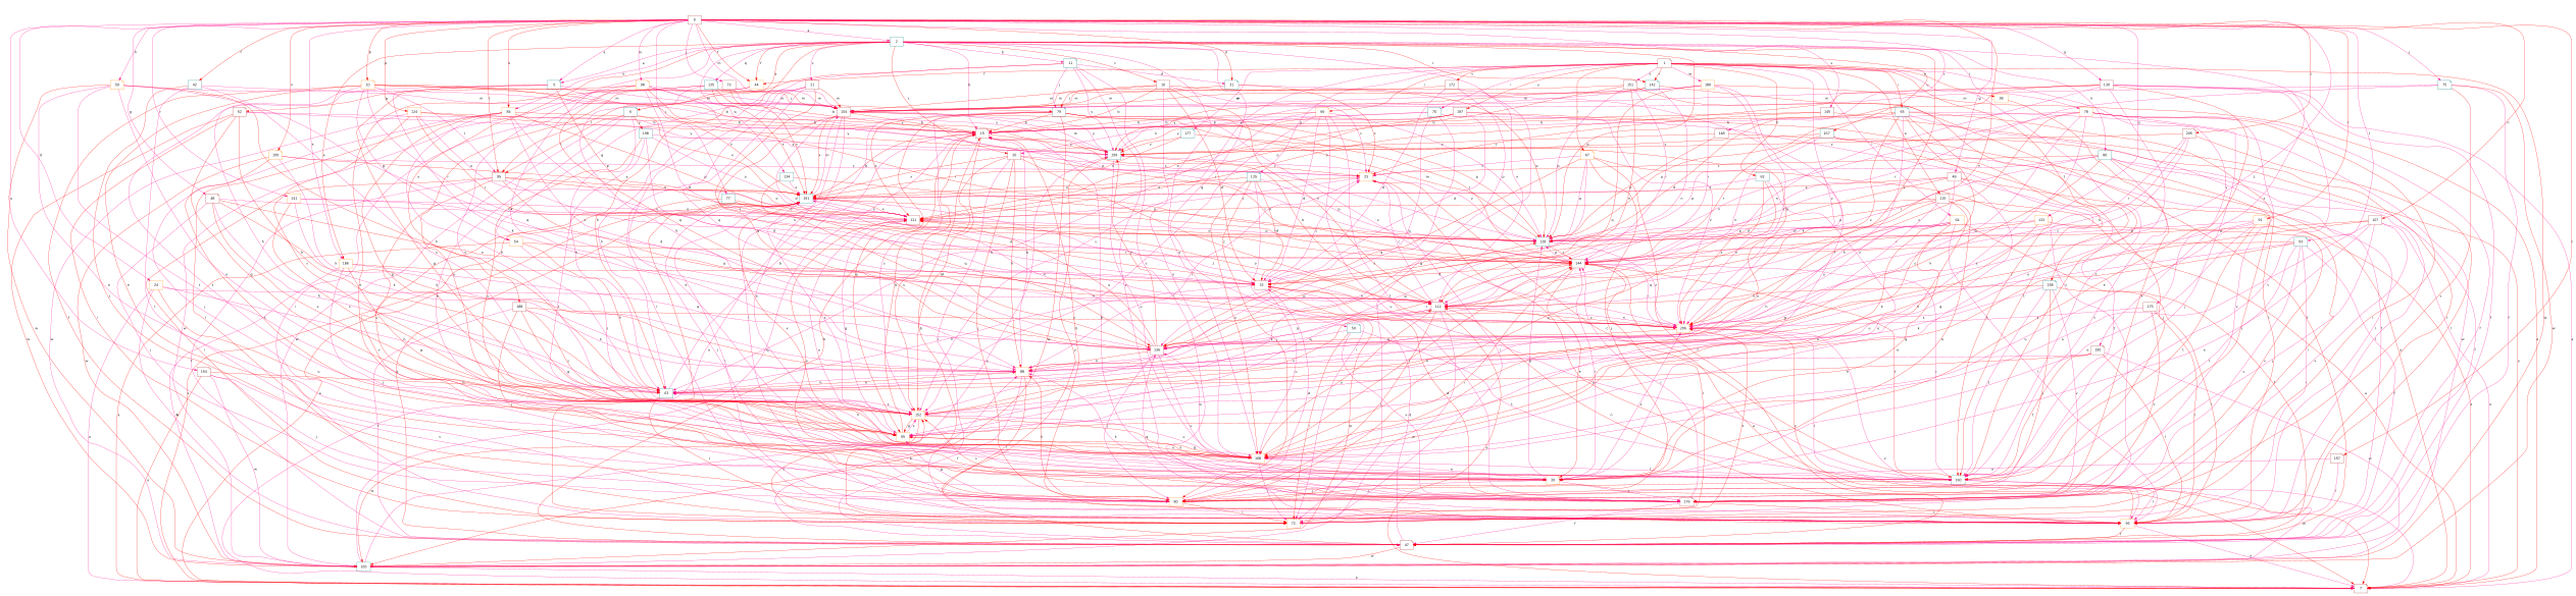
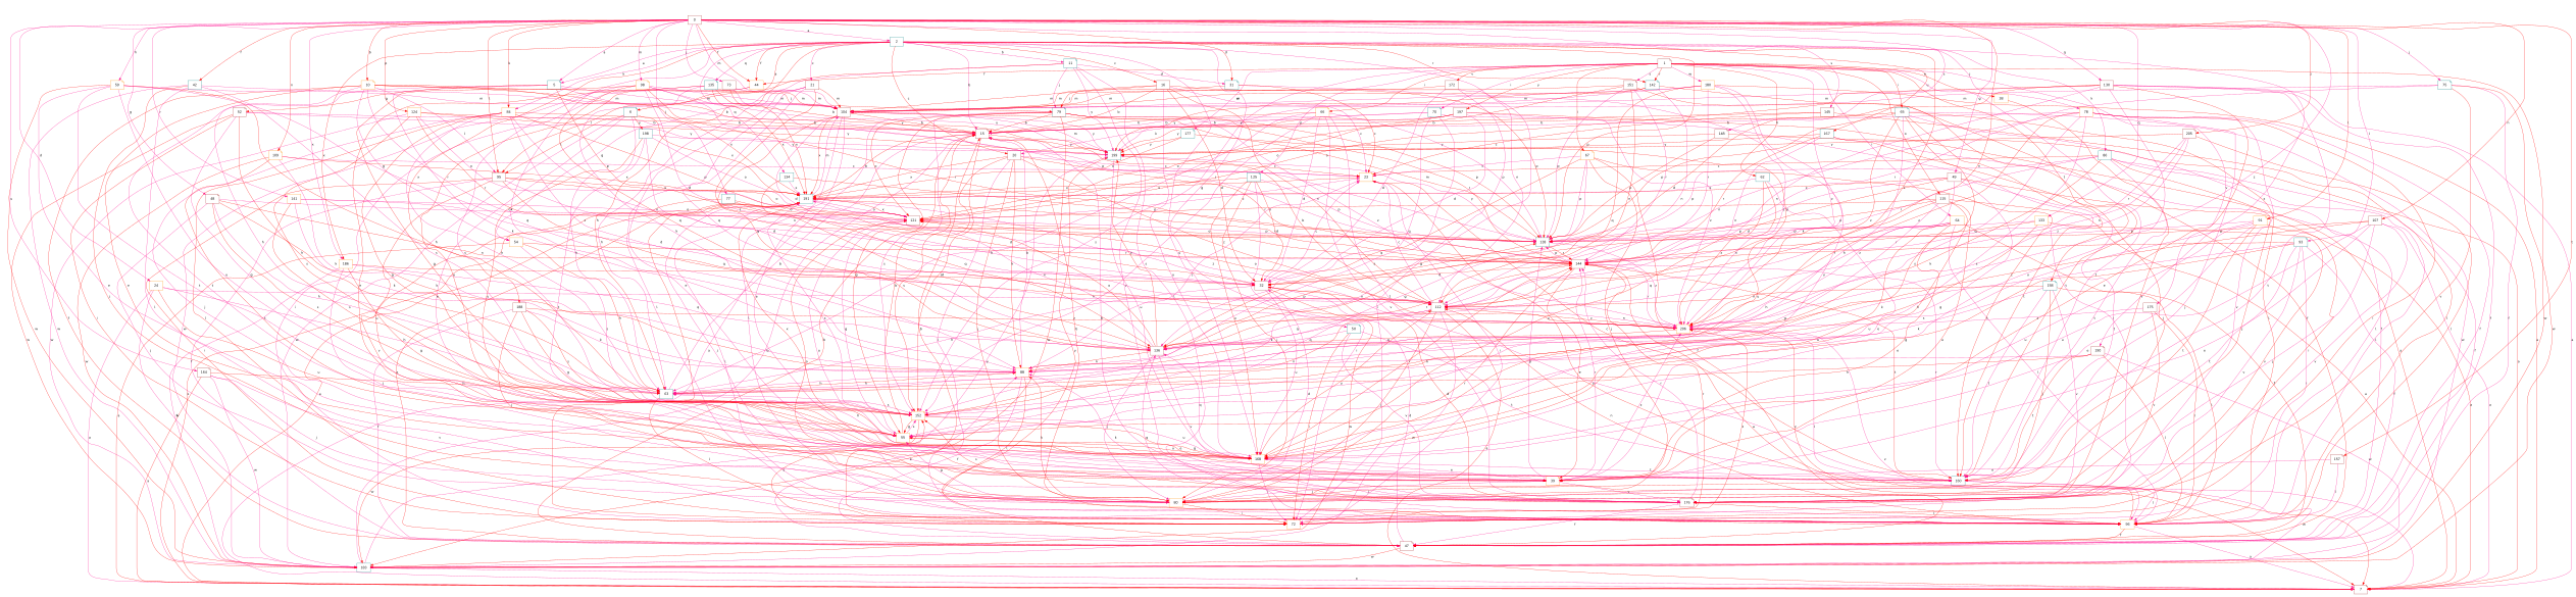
  strict digraph {
    fontname=Nunito
    node [color=brown fontname=Nunito shape=box]
    edge [color=deeppink fontname=Nunito]
    2 [color=teal]
    0
    5 [color=teal shape=note]
    10 [color=darkorange shape=note]
    24 [color=darkorange]
    31 [color=teal shape=note]
    42 [color=teal]
    44 [color=darkorange]
    48 [shape=note]
    49
    59 [color=darkorange shape=note]
    73
    75 [color=teal shape=note]
    77 [color=teal]
    84 [color=darkorange]
    91 [color=darkorange shape=note]
    93 [color=teal shape=note]
    95
    98 [color=darkorange shape=note]
    104
    107
    109 [color=darkorange shape=note]
    112 [shape=note]
    124 [color=darkorange]
    130
    133 [color=darkorange]
    141 [color=darkorange]
    145
    148 [shape=note]
    157 [shape=note]
    164 [shape=note]
    186 [color=darkorange]
    205 [shape=note]
    206 [color=darkorange shape=note]
    142 [color=teal shape=note]
    6 [color=teal shape=note]
    11 [color=teal shape=note]
    15 [shape=note]
    16
    20
    21
    50 [color=teal shape=note]
    63 [color=teal]
    78 [color=darkorange]
    86 [color=teal]
    88 [color=darkorange]
    128 [color=teal]
    134 [color=teal]
    135 [color=teal shape=note]
    167 [color=teal]
    168 [color=darkorange]
    188
    190 [shape=note]
    160 [color=teal]
    52 [shape=note]
    39 [color=darkorange shape=note]
    191 [color=teal]
    47 [shape=note]
    54 [color=darkorange]
    79 [color=teal shape=note]
    144
    199 [color=teal]
    7 [shape=note]
    23 [color=darkorange shape=note]
    152 [color=darkorange shape=note]
    183 [color=teal]
    96 [color=darkorange]
    80 [color=darkorange]
    72 [color=darkorange]
    121
    32
    55 [color=darkorange]
    136
    176 [shape=note]
    1 [shape=note]
    38 [color=darkorange]
    62 [color=teal]
    64 [color=darkorange]
    65 [color=teal shape=note]
    66 [color=darkorange shape=note]
    67 [color=darkorange shape=note]
    70 [color=teal shape=note]
    115
    125 [color=teal shape=note]
    151 [shape=note]
    158 [color=teal shape=note]
    172
    175
    177 [color=teal shape=note]
    180 [color=darkorange]
    197
    198 [color=teal]
    2 -> 5 [label=a]
    2 -> 44 [color=red label=f]
    2 -> 84 [label=k]
    2 -> 112 [label=n]
    2 -> 186 [color=red label=x]
    2 -> 206 [color=red label=z]
    2 -> 142 [color=red label=r]
    2 -> 6 [color=red label=a]
    2 -> 11 [label=b]
    2 -> 15 [label=b]
    2 -> 16 [color=red label=c]
    2 -> 20 [color=red label=c]
    2 -> 21 [label=c]
    2 -> 50 [label=g]
    2 -> 63 [color=red label=h]
    2 -> 78 [label=j]
    2 -> 86 [label=k]
    2 -> 88 [label=k]
    2 -> 128 [color=red label=p]
    2 -> 134 [label=q]
    2 -> 135 [label=q]
    2 -> 167 [color=red label=u]
    2 -> 168 [label=u]
    2 -> 188 [color=red label=x]
    2 -> 190 [label=x]
    0 -> 2 [label=a]
    0 -> 5 [label=a]
    0 -> 10 [color=red label=b]
    0 -> 24 [label=d]
    0 -> 31 [color=red label=d]
    0 -> 42 [color=red label=f]
    0 -> 44 [color=red label=f]
    0 -> 48 [label=g]
    0 -> 49 [label=g]
    0 -> 59 [label=h]
    0 -> 73 [label=j]
    0 -> 75 [label=j]
    0 -> 77 [label=j]
    0 -> 84 [color=red label=k]
    0 -> 91 [color=red label=l]
    0 -> 93 [label=l]
    0 -> 95 [color=red label=l]
    0 -> 98 [label=m]
    0 -> 104 [label=m]
    0 -> 107 [color=red label=n]
    0 -> 109 [color=red label=n]
    0 -> 112 [color=red label=n]
    0 -> 124 [color=red label=p]
    0 -> 130 [label=q]
    0 -> 133 [label=q]
    0 -> 141 [label=r]
    0 -> 145 [label=s]
    0 -> 148 [label=s]
    0 -> 157 [color=red label=t]
    0 -> 164 [label=u]
    0 -> 186 [label=x]
    0 -> 205 [color=red label=z]
    0 -> 206 [label=z]
    5 -> 104 [label=m]
    5 -> 15 [label=b]
    5 -> 88 [label=k]
    5 -> 128 [color=red label=p]
    5 -> 160 [label=t]
    5 -> 52 [color=red label=g]
    10 -> 95 [label=l]
    10 -> 63 [label=h]
    10 -> 39 [color=red label=e]
    10 -> 191 [color=red label=x]
    10 -> 47 [color=red label=f]
    10 -> 54 [label=g]
    10 -> 79 [color=red label=j]
    10 -> 144 [label=r]
    10 -> 199 [color=red label=y]
    24 -> 112 [label=n]
    24 -> 63 [label=h]
    24 -> 168 [color=red label=u]
    24 -> 47 [label=f]
    24 -> 7 [label=a]
    31 -> 104 [color=red label=m]
    31 -> 168 [label=u]
    31 -> 23 [color=red label=c]
    42 -> 104 [label=m]
    42 -> 152 [label=s]
+   42 -> 183 [label=w]
    42 -> 96 [label=l]
    42 -> 80 [color=red label=j]
    44 -> 168 [color=red label=u]
    44 -> 72 [label=i]
    48 -> 112 [color=red label=n]
    48 -> 63 [label=h]
    48 -> 88 [color=red label=k]
    48 -> 152 [color=red label=s]
    48 -> 80 [label=j]
    48 -> 121 [label=o]
    49 -> 206 [label=z]
    49 -> 128 [label=p]
    49 -> 160 [label=t]
    49 -> 191 [color=red label=x]
    49 -> 72 [color=red label=i]
    49 -> 32 [color=red label=d]
    49 -> 55 [label=g]
    59 -> 104 [label=m]
    59 -> 63 [color=red label=h]
    59 -> 168 [label=u]
    59 -> 160 [label=t]
    59 -> 39 [label=e]
    59 -> 183 [color=red label=w]
    59 -> 136 [label=q]
    73 -> 104 [label=m]
    73 -> 191 [color=red label=x]
    73 -> 144 [label=r]
    75 -> 104 [label=m]
    75 -> 47 [label=f]
    75 -> 144 [label=r]
    75 -> 183 [color=red label=w]
    75 -> 176 [color=red label=v]
    77 -> 121 [color=red label=o]
    77 -> 32 [color=red label=d]
    77 -> 176 [color=red label=v]
    84 -> 112 [label=n]
    84 -> 206 [label=z]
    84 -> 15 [color=red label=b]
    84 -> 63 [label=h]
    84 -> 128 [color=red label=p]
    84 -> 96 [color=red label=l]
    84 -> 80 [label=j]
    84 -> 55 [color=red label=g]
    91 -> 128 [label=p]
    91 -> 168 [label=u]
    91 -> 160 [color=red label=t]
    91 -> 39 [label=e]
    91 -> 7 [color=red label=a]
    91 -> 152 [label=s]
    93 -> 88 [label=k]
    93 -> 160 [label=t]
    93 -> 47 [label=f]
    93 -> 144 [color=red label=r]
    93 -> 72 [label=i]
    93 -> 55 [color=red label=g]
    93 -> 176 [label=v]
    95 -> 168 [color=red label=u]
    95 -> 191 [color=red label=x]
    95 -> 47 [label=f]
    95 -> 72 [color=red label=i]
    95 -> 121 [color=red label=o]
    95 -> 32 [label=d]
    95 -> 136 [color=red label=q]
    98 -> 104 [label=m]
    98 -> 128 [label=p]
    98 -> 144 [color=red label=r]
    98 -> 199 [label=y]
    98 -> 152 [label=s]
    98 -> 32 [label=d]
    98 -> 55 [color=red label=g]
    98 -> 136 [color=red label=q]
    104 -> 15 [color=red label=b]
    104 -> 39 [label=e]
    104 -> 191 [color=red label=x]
    104 -> 199 [label=y]
    104 -> 96 [label=l]
    104 -> 32 [label=d]
    104 -> 136 [color=red label=q]
    107 -> 206 [color=red label=z]
    107 -> 128 [color=red label=p]
    107 -> 168 [label=u]
    107 -> 39 [label=e]
    107 -> 7 [label=a]
    107 -> 80 [label=j]
    107 -> 176 [label=v]
    109 -> 88 [label=k]
    109 -> 160 [color=red label=t]
    109 -> 191 [color=red label=x]
    109 -> 23 [label=c]
    109 -> 183 [color=red label=w]
    112 -> 206 [color=red label=z]
    112 -> 15 [color=red label=b]
    112 -> 88 [label=k]
    112 -> 168 [color=red label=u]
    112 -> 7 [color=red label=a]
    112 -> 23 [label=c]
    112 -> 183 [label=w]
    112 -> 80 [color=red label=j]
    112 -> 121 [color=red label=o]
    112 -> 136 [label=q]
    124 -> 15 [color=red label=b]
    124 -> 144 [color=red label=r]
    124 -> 199 [color=red label=y]
    124 -> 152 [color=red label=s]
    124 -> 183 [label=w]
    124 -> 121 [label=o]
    130 -> 104 [label=m]
    130 -> 112 [label=n]
    130 -> 168 [label=u]
    130 -> 160 [label=t]
    130 -> 39 [color=red label=e]
    130 -> 47 [label=f]
    130 -> 7 [label=a]
    130 -> 121 [color=red label=o]
    130 -> 32 [color=red label=d]
    133 -> 63 [color=red label=h]
    133 -> 128 [label=p]
    133 -> 144 [color=red label=r]
    133 -> 176 [color=red label=v]
    141 -> 88 [label=k]
    141 -> 152 [color=red label=s]
    141 -> 121 [label=o]
    141 -> 32 [label=d]
    145 -> 15 [color=red label=b]
    145 -> 23 [color=red label=c]
    145 -> 96 [color=red label=l]
    148 -> 128 [color=red label=p]
    148 -> 199 [color=red label=y]
    148 -> 7 [color=red label=a]
    157 -> 39 [label=e]
    157 -> 96 [label=l]
    164 -> 63 [color=red label=h]
    164 -> 7 [color=red label=a]
    164 -> 183 [label=w]
    164 -> 80 [label=j]
    164 -> 176 [label=v]
    186 -> 183 [label=w]
    186 -> 80 [label=j]
    186 -> 32 [color=red label=d]
    186 -> 55 [color=red label=g]
    186 -> 136 [label=q]
    205 -> 112 [label=n]
    205 -> 206 [label=z]
    205 -> 144 [label=r]
    205 -> 199 [color=red label=y]
    205 -> 96 [color=red label=l]
    206 -> 112 [label=n]
    206 -> 144 [label=r]
    206 -> 96 [label=l]
    206 -> 136 [color=red label=q]
    142 -> 104 [color=red label=m]
    142 -> 112 [label=n]
    142 -> 160 [color=red label=t]
    142 -> 199 [color=red label=y]
    6 -> 95 [color=red label=l]
    6 -> 63 [label=h]
    6 -> 39 [label=e]
    6 -> 191 [color=red label=x]
    6 -> 183 [label=w]
    6 -> 198 [color=red label=y]
    11 -> 31 [label=d]
    11 -> 95 [color=red label=l]
    11 -> 54 [label=g]
    11 -> 79 [label=j]
    11 -> 199 [label=y]
    11 -> 96 [label=l]
    11 -> 176 [label=v]
    15 -> 199 [color=red label=y]
    15 -> 152 [color=red label=s]
    16 -> 104 [color=red label=m]
    16 -> 112 [color=red label=n]
    16 -> 15 [color=red label=b]
    16 -> 128 [color=red label=p]
    16 -> 168 [label=u]
    16 -> 79 [color=red label=j]
    16 -> 23 [label=c]
    16 -> 32 [color=red label=d]
    20 -> 206 [color=red label=z]
    20 -> 88 [color=red label=k]
    20 -> 191 [color=red label=x]
    20 -> 144 [color=red label=r]
    20 -> 23 [label=c]
    20 -> 152 [color=red label=s]
    20 -> 96 [label=l]
    20 -> 80 [color=red label=j]
    21 -> 104 [color=red label=m]
    21 -> 206 [color=red label=z]
    21 -> 63 [label=h]
    21 -> 39 [label=e]
    21 -> 96 [label=l]
    21 -> 136 [label=q]
    50 -> 160 [label=t]
    50 -> 72 [color=red label=i]
    50 -> 136 [label=q]
    50 -> 176 [label=v]
    63 -> 15 [label=b]
    63 -> 88 [color=red label=k]
    63 -> 152 [label=s]
    63 -> 96 [color=red label=l]
    78 -> 112 [label=n]
    78 -> 206 [color=red label=z]
    78 -> 15 [label=b]
    78 -> 47 [label=f]
    78 -> 152 [label=s]
    78 -> 80 [label=j]
    78 -> 72 [color=red label=i]
    78 -> 136 [label=q]
    78 -> 176 [label=v]
    86 -> 88 [color=red label=k]
    86 -> 128 [label=p]
    86 -> 160 [label=t]
    86 -> 47 [label=f]
    86 -> 144 [label=r]
    86 -> 23 [color=red label=c]
    86 -> 96 [label=l]
    86 -> 80 [color=red label=j]
    88 -> 15 [label=b]
    88 -> 63 [label=h]
    88 -> 47 [label=f]
    88 -> 23 [label=c]
    88 -> 96 [color=red label=l]
    128 -> 104 [color=red label=m]
    128 -> 206 [label=z]
    128 -> 144 [color=red label=r]
    128 -> 199 [label=y]
    128 -> 121 [color=red label=o]
    134 -> 128 [color=red label=p]
    134 -> 191 [label=x]
    134 -> 136 [color=red label=q]
    135 -> 104 [color=red label=m]
    135 -> 15 [color=red label=b]
    135 -> 88 [label=k]
    135 -> 39 [color=red label=e]
    135 -> 191 [color=red label=x]
    135 -> 183 [label=w]
    167 -> 112 [label=n]
    167 -> 144 [color=red label=r]
    167 -> 199 [color=red label=y]
    167 -> 96 [label=l]
    167 -> 80 [color=red label=j]
    168 -> 160 [label=t]
    168 -> 39 [label=e]
    168 -> 191 [color=red label=x]
    168 -> 144 [color=red label=r]
    168 -> 72 [label=i]
    168 -> 55 [color=red label=g]
    168 -> 136 [label=q]
    188 -> 206 [color=red label=z]
    188 -> 88 [label=k]
    188 -> 47 [label=f]
    188 -> 152 [color=red label=s]
    188 -> 80 [color=red label=j]
    188 -> 55 [color=red label=g]
    190 -> 63 [color=red label=h]
    190 -> 88 [label=k]
    190 -> 160 [color=red label=t]
    190 -> 183 [label=w]
    190 -> 96 [color=red label=l]
    160 -> 144 [label=r]
    160 -> 23 [color=red label=c]
    160 -> 183 [label=w]
    160 -> 96 [label=l]
    160 -> 80 [color=red label=j]
    52 -> 15 [label=b]
    52 -> 63 [color=red label=h]
    52 -> 199 [label=y]
    52 -> 183 [color=red label=w]
    52 -> 72 [color=red label=i]
-   52 -> 55 [color=red label=g]
+   52 -> 55 [label=g]
    39 -> 206 [label=z]
    39 -> 128 [label=p]
    39 -> 144 [label=r]
    39 -> 80 [label=j]
    39 -> 121 [label=o]
    39 -> 176 [label=v]
    191 -> 104 [label=m]
    191 -> 206 [label=z]
    191 -> 15 [color=red label=b]
    191 -> 144 [color=red label=r]
    191 -> 7 [color=red label=a]
    191 -> 96 [label=l]
    191 -> 80 [label=j]
    191 -> 72 [color=red label=i]
    191 -> 121 [label=o]
    47 -> 15 [color=red label=b]
    47 -> 88 [label=k]
    47 -> 191 [color=red label=x]
    47 -> 199 [color=red label=y]
    47 -> 183 [color=red label=w]
    47 -> 32 [label=d]
    54 -> 63 [color=red label=h]
    54 -> 144 [color=red label=r]
    54 -> 7 [color=red label=a]
    54 -> 152 [label=s]
    79 -> 206 [label=z]
    79 -> 15 [color=red label=b]
    79 -> 128 [color=red label=p]
    79 -> 144 [color=red label=r]
    79 -> 7 [label=a]
    79 -> 152 [label=s]
    79 -> 183 [color=red label=w]
    79 -> 121 [color=red label=o]
    79 -> 55 [color=red label=g]
    144 -> 128 [label=p]
    144 -> 160 [color=red label=t]
    144 -> 39 [color=red label=e]
    144 -> 7 [color=red label=a]
    144 -> 32 [color=red label=d]
    199 -> 104 [label=m]
    199 -> 168 [label=u]
    199 -> 23 [color=red label=c]
    7 -> 206 [label=z]
    7 -> 191 [color=red label=x]
    23 -> 191 [color=red label=x]
    23 -> 7 [color=red label=a]
    23 -> 72 [label=i]
    152 -> 112 [color=red label=n]
    152 -> 168 [label=u]
    152 -> 39 [color=red label=e]
    152 -> 183 [color=red label=w]
    152 -> 55 [color=red label=g]
    183 -> 15 [label=b]
    183 -> 199 [label=y]
    183 -> 7 [label=a]
    96 -> 112 [color=red label=n]
    96 -> 206 [color=red label=z]
    96 -> 15 [color=red label=b]
    96 -> 47 [color=red label=f]
    96 -> 7 [label=a]
    96 -> 136 [label=q]
    80 -> 88 [color=red label=k]
    80 -> 144 [color=red label=r]
    80 -> 72 [color=red label=i]
    80 -> 121 [color=red label=o]
    80 -> 32 [label=d]
    80 -> 55 [label=g]
    72 -> 206 [color=red label=z]
    72 -> 15 [color=red label=b]
    72 -> 144 [color=red label=r]
    72 -> 152 [color=red label=s]
    121 -> 128 [label=p]
    121 -> 191 [color=red label=x]
    121 -> 23 [label=c]
    121 -> 55 [label=g]
    32 -> 112 [color=red label=n]
    32 -> 63 [label=h]
    32 -> 168 [label=u]
    32 -> 23 [label=c]
    32 -> 183 [color=red label=w]
    55 -> 15 [color=red label=b]
    55 -> 63 [label=h]
    55 -> 168 [color=red label=u]
    55 -> 191 [label=x]
    55 -> 152 [label=s]
    136 -> 88 [color=red label=k]
    136 -> 128 [color=red label=p]
    136 -> 191 [label=x]
    136 -> 144 [color=red label=r]
    136 -> 199 [color=red label=y]
    136 -> 80 [label=j]
    136 -> 121 [color=red label=o]
    136 -> 176 [label=v]
    176 -> 15 [label=b]
    176 -> 88 [label=k]
    176 -> 47 [label=f]
    176 -> 144 [label=r]
    176 -> 152 [color=red label=s]
    176 -> 96 [color=red label=l]
    176 -> 32 [color=red label=d]
    1 -> 44 [color=red label=f]
    1 -> 206 [label=z]
    1 -> 142 [color=red label=r]
    1 -> 160 [label=t]
    1 -> 152 [label=s]
    1 -> 183 [color=red label=w]
    1 -> 38 [color=red label=e]
    1 -> 62 [color=red label=h]
    1 -> 64 [label=i]
    1 -> 65 [color=red label=i]
    1 -> 66 [color=red label=i]
    1 -> 67 [color=red label=i]
    1 -> 70 [label=i]
    1 -> 115 [color=red label=o]
    1 -> 125 [label=p]
    1 -> 151 [label=s]
    1 -> 158 [color=red label=t]
    1 -> 172 [color=red label=v]
    1 -> 175 [label=v]
    1 -> 177 [label=w]
    1 -> 180 [label=w]
    1 -> 197 [color=red label=y]
    38 -> 176 [color=red label=v]
    62 -> 206 [color=red label=z]
    62 -> 168 [color=red label=u]
    62 -> 39 [label=e]
    62 -> 191 [label=x]
    64 -> 63 [label=h]
    64 -> 128 [label=p]
    64 -> 168 [color=red label=u]
    64 -> 39 [color=red label=e]
    64 -> 47 [color=red label=f]
    64 -> 96 [label=l]
    64 -> 136 [label=q]
    65 -> 206 [color=red label=z]
    65 -> 15 [color=red label=b]
    65 -> 63 [label=h]
    65 -> 128 [color=red label=p]
    65 -> 160 [color=red label=t]
    65 -> 47 [label=f]
    65 -> 152 [color=red label=s]
    65 -> 183 [label=w]
    65 -> 96 [color=red label=l]
    66 -> 15 [color=red label=b]
    66 -> 63 [label=h]
    66 -> 128 [label=p]
    66 -> 160 [label=t]
    66 -> 152 [label=s]
    66 -> 32 [label=d]
    66 -> 176 [label=v]
    67 -> 128 [label=p]
    67 -> 160 [color=red label=t]
    67 -> 47 [color=red label=f]
    67 -> 23 [label=c]
    67 -> 80 [color=red label=j]
    67 -> 55 [label=g]
    67 -> 136 [color=red label=q]
    70 -> 206 [label=z]
    70 -> 15 [label=b]
    70 -> 20 [label=k]
    70 -> 152 [label=s]
    70 -> 136 [label=q]
    115 -> 112 [color=red label=n]
    115 -> 128 [color=red label=p]
    115 -> 168 [color=red label=u]
    115 -> 39 [color=red label=e]
    115 -> 7 [color=red label=a]
    115 -> 121 [color=red label=o]
    115 -> 55 [label=g]
    125 -> 128 [label=p]
    125 -> 168 [color=red label=u]
    125 -> 191 [color=red label=x]
    125 -> 80 [color=red label=j]
    125 -> 72 [label=i]
    125 -> 32 [color=red label=d]
    151 -> 104 [color=red label=m]
    151 -> 112 [color=red label=n]
    151 -> 128 [label=p]
    151 -> 47 [color=red label=f]
    151 -> 144 [label=r]
    151 -> 121 [color=red label=o]
    158 -> 112 [color=red label=n]
    158 -> 88 [label=k]
    158 -> 160 [label=t]
    158 -> 96 [color=red label=l]
    158 -> 80 [color=red label=j]
    158 -> 176 [label=v]
    172 -> 104 [color=red label=m]
    172 -> 72 [label=i]
    172 -> 32 [label=d]
    172 -> 55 [label=g]
    175 -> 206 [label=z]
    175 -> 96 [color=red label=l]
    175 -> 176 [color=red label=v]
    177 -> 168 [color=red label=u]
    177 -> 191 [color=red label=x]
    177 -> 199 [color=red label=y]
    180 -> 104 [label=m]
    180 -> 206 [label=z]
    180 -> 88 [label=k]
    180 -> 144 [label=r]
    180 -> 199 [label=y]
    180 -> 7 [color=red label=a]
    180 -> 136 [color=red label=q]
    197 -> 15 [label=b]
    197 -> 199 [color=red label=y]
    197 -> 7 [color=red label=a]
    197 -> 72 [label=i]
    197 -> 121 [color=red label=o]
    197 -> 32 [label=d]
    198 -> 112 [label=n]
    198 -> 168 [color=red label=u]
    198 -> 160 [label=t]
    198 -> 199 [label=y]
    198 -> 121 [label=o]
  }
